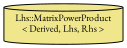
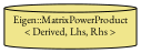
  digraph {
    rankdir=LR
    fontname="EB Garamond"
-   n1 [color=black fillcolor=khaki fontname="EB Garamond" fontsize=10 height=0.2 label="Lhs::MatrixPowerProduct\l\< Derived, Lhs, Rhs \>" shape=cylinder style=filled width=0.4]
+   n1 [color=black fillcolor=khaki fontname="EB Garamond" fontsize=10 height=0.2 label="Eigen::MatrixPowerProduct\l\< Derived, Lhs, Rhs \>" shape=cylinder style=filled width=0.4]
  }
